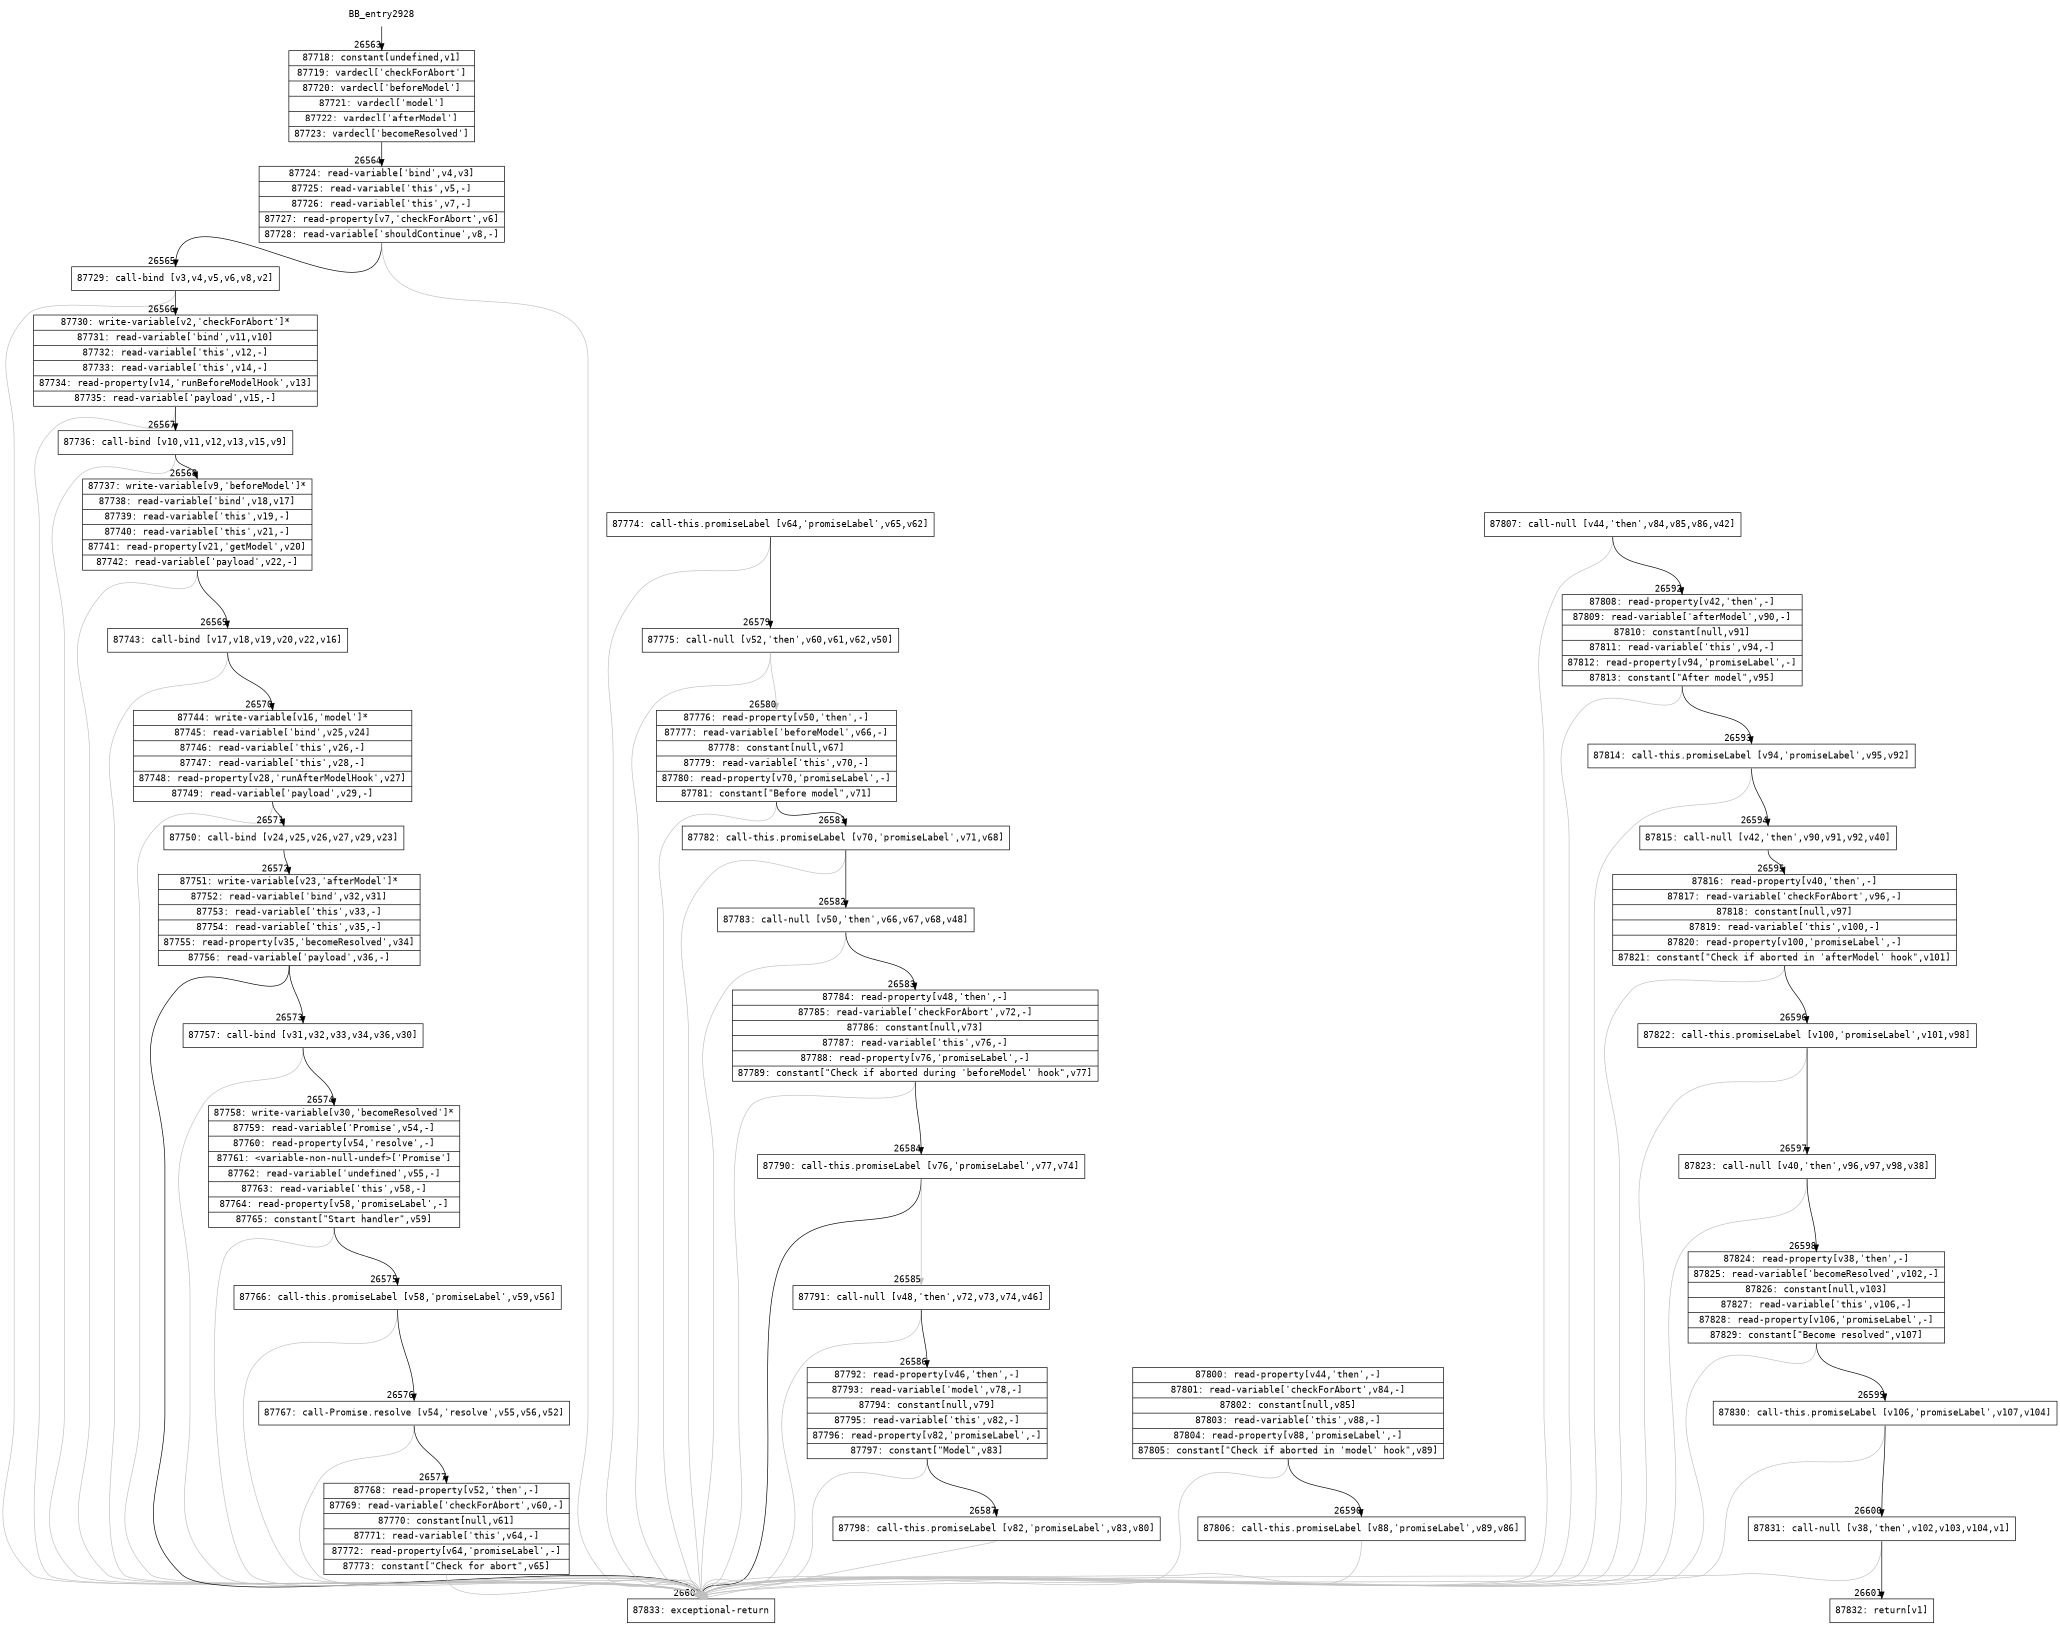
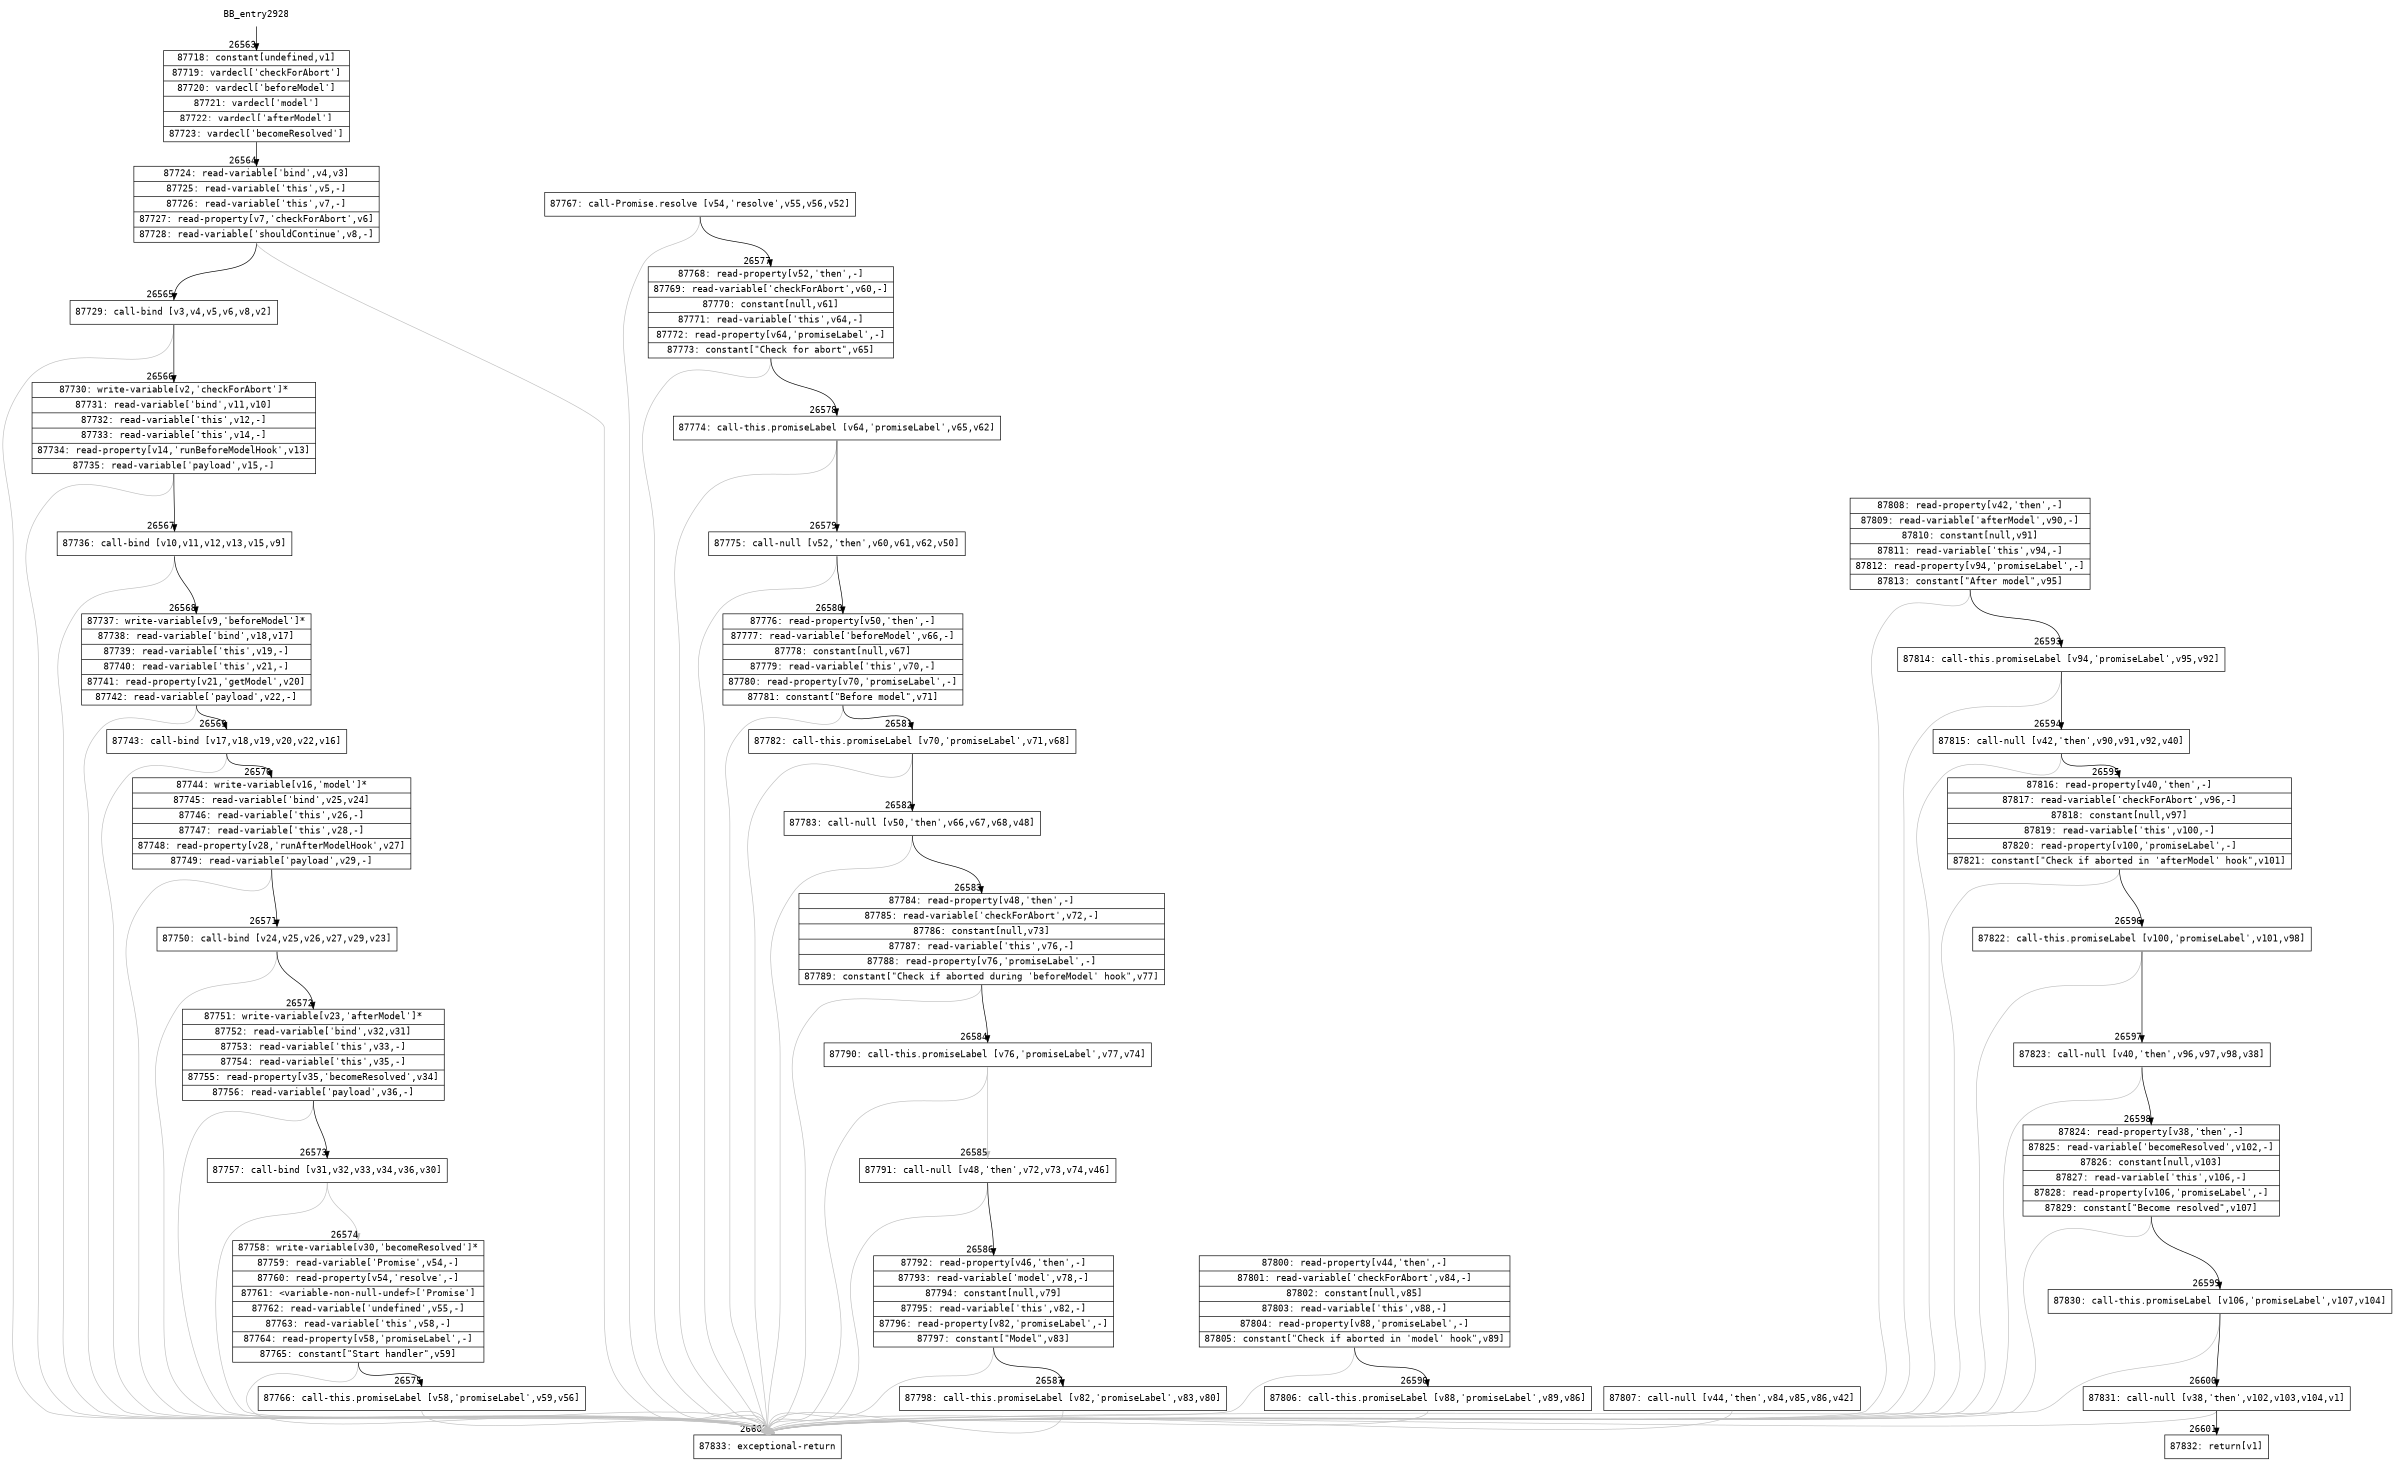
  digraph {
    fontname="DejaVu Sans Mono"
    rankdir=TD
    node [fontname="DejaVu Sans Mono" shape=record]
    edge [fontname="DejaVu Sans Mono" headport=n tailport=s color=gray]
    n1 [label=BB_entry2928 shape=none]
    n2 [label="{87718: constant[undefined,v1]|87719: vardecl['checkForAbort']|87720: vardecl['beforeModel']|87721: vardecl['model']|87722: vardecl['afterModel']|87723: vardecl['becomeResolved']}"]
    n3 [label="{87724: read-variable['bind',v4,v3]|87725: read-variable['this',v5,-]|87726: read-variable['this',v7,-]|87727: read-property[v7,'checkForAbort',v6]|87728: read-variable['shouldContinue',v8,-]}"]
    n4 [label="{87729: call-bind [v3,v4,v5,v6,v8,v2]}"]
    n5 [label="{87833: exceptional-return}"]
    n6 [label="{87730: write-variable[v2,'checkForAbort']*|87731: read-variable['bind',v11,v10]|87732: read-variable['this',v12,-]|87733: read-variable['this',v14,-]|87734: read-property[v14,'runBeforeModelHook',v13]|87735: read-variable['payload',v15,-]}"]
    n7 [label="{87736: call-bind [v10,v11,v12,v13,v15,v9]}"]
    n8 [label="{87737: write-variable[v9,'beforeModel']*|87738: read-variable['bind',v18,v17]|87739: read-variable['this',v19,-]|87740: read-variable['this',v21,-]|87741: read-property[v21,'getModel',v20]|87742: read-variable['payload',v22,-]}"]
    n9 [label="{87743: call-bind [v17,v18,v19,v20,v22,v16]}"]
    n10 [label="{87744: write-variable[v16,'model']*|87745: read-variable['bind',v25,v24]|87746: read-variable['this',v26,-]|87747: read-variable['this',v28,-]|87748: read-property[v28,'runAfterModelHook',v27]|87749: read-variable['payload',v29,-]}"]
    n11 [label="{87750: call-bind [v24,v25,v26,v27,v29,v23]}"]
    n12 [label="{87751: write-variable[v23,'afterModel']*|87752: read-variable['bind',v32,v31]|87753: read-variable['this',v33,-]|87754: read-variable['this',v35,-]|87755: read-property[v35,'becomeResolved',v34]|87756: read-variable['payload',v36,-]}"]
    n13 [label="{87757: call-bind [v31,v32,v33,v34,v36,v30]}"]
    n14 [label="{87758: write-variable[v30,'becomeResolved']*|87759: read-variable['Promise',v54,-]|87760: read-property[v54,'resolve',-]|87761: \<variable-non-null-undef\>['Promise']|87762: read-variable['undefined',v55,-]|87763: read-variable['this',v58,-]|87764: read-property[v58,'promiseLabel',-]|87765: constant[\"Start handler\",v59]}"]
    n15 [label="{87766: call-this.promiseLabel [v58,'promiseLabel',v59,v56]}"]
    n16 [label="{87767: call-Promise.resolve [v54,'resolve',v55,v56,v52]}"]
    n17 [label="{87768: read-property[v52,'then',-]|87769: read-variable['checkForAbort',v60,-]|87770: constant[null,v61]|87771: read-variable['this',v64,-]|87772: read-property[v64,'promiseLabel',-]|87773: constant[\"Check for abort\",v65]}"]
    n18 [label="{87774: call-this.promiseLabel [v64,'promiseLabel',v65,v62]}"]
    n19 [label="{87775: call-null [v52,'then',v60,v61,v62,v50]}"]
    n20 [label="{87776: read-property[v50,'then',-]|87777: read-variable['beforeModel',v66,-]|87778: constant[null,v67]|87779: read-variable['this',v70,-]|87780: read-property[v70,'promiseLabel',-]|87781: constant[\"Before model\",v71]}"]
    n21 [label="{87782: call-this.promiseLabel [v70,'promiseLabel',v71,v68]}"]
    n22 [label="{87783: call-null [v50,'then',v66,v67,v68,v48]}"]
    n23 [label="{87784: read-property[v48,'then',-]|87785: read-variable['checkForAbort',v72,-]|87786: constant[null,v73]|87787: read-variable['this',v76,-]|87788: read-property[v76,'promiseLabel',-]|87789: constant[\"Check if aborted during 'beforeModel' hook\",v77]}"]
    n24 [label="{87790: call-this.promiseLabel [v76,'promiseLabel',v77,v74]}"]
    n25 [label="{87791: call-null [v48,'then',v72,v73,v74,v46]}"]
    n26 [label="{87792: read-property[v46,'then',-]|87793: read-variable['model',v78,-]|87794: constant[null,v79]|87795: read-variable['this',v82,-]|87796: read-property[v82,'promiseLabel',-]|87797: constant[\"Model\",v83]}"]
    n27 [label="{87798: call-this.promiseLabel [v82,'promiseLabel',v83,v80]}"]
    n28 [label="{87800: read-property[v44,'then',-]|87801: read-variable['checkForAbort',v84,-]|87802: constant[null,v85]|87803: read-variable['this',v88,-]|87804: read-property[v88,'promiseLabel',-]|87805: constant[\"Check if aborted in 'model' hook\",v89]}"]
    n29 [label="{87806: call-this.promiseLabel [v88,'promiseLabel',v89,v86]}"]
    n30 [label="{87807: call-null [v44,'then',v84,v85,v86,v42]}"]
    n31 [label="{87808: read-property[v42,'then',-]|87809: read-variable['afterModel',v90,-]|87810: constant[null,v91]|87811: read-variable['this',v94,-]|87812: read-property[v94,'promiseLabel',-]|87813: constant[\"After model\",v95]}"]
    n32 [label="{87814: call-this.promiseLabel [v94,'promiseLabel',v95,v92]}"]
    n33 [label="{87815: call-null [v42,'then',v90,v91,v92,v40]}"]
    n34 [label="{87816: read-property[v40,'then',-]|87817: read-variable['checkForAbort',v96,-]|87818: constant[null,v97]|87819: read-variable['this',v100,-]|87820: read-property[v100,'promiseLabel',-]|87821: constant[\"Check if aborted in 'afterModel' hook\",v101]}"]
    n35 [label="{87822: call-this.promiseLabel [v100,'promiseLabel',v101,v98]}"]
    n36 [label="{87823: call-null [v40,'then',v96,v97,v98,v38]}"]
    n37 [label="{87824: read-property[v38,'then',-]|87825: read-variable['becomeResolved',v102,-]|87826: constant[null,v103]|87827: read-variable['this',v106,-]|87828: read-property[v106,'promiseLabel',-]|87829: constant[\"Become resolved\",v107]}"]
    n38 [label="{87830: call-this.promiseLabel [v106,'promiseLabel',v107,v104]}"]
    n39 [label="{87831: call-null [v38,'then',v102,v103,v104,v1]}"]
    n40 [label="{87832: return[v1]}"]
    n1 -> n2 [headlabel="    26563" color=""]
    n2 -> n3 [headlabel="      26564" color=""]
    n3 -> n4 [headlabel="      26565" color=""]
    n3 -> n5 [headlabel="      26602"]
    n4 -> n5
    n4 -> n6 [headlabel="      26566" color=""]
    n6 -> n5
    n6 -> n7 [headlabel="      26567" color=""]
    n7 -> n5
    n7 -> n8 [headlabel="      26568" color=""]
    n8 -> n5
    n8 -> n9 [headlabel="      26569" color=""]
    n9 -> n5
    n9 -> n10 [headlabel="      26570" color=""]
    n10 -> n5
    n10 -> n11 [headlabel="      26571" color=""]
+   n11 -> n5
    n11 -> n12 [headlabel="      26572" color=""]
-   n12 -> n5 [color=black]
+   n12 -> n5
    n12 -> n13 [headlabel="      26573" color=""]
    n13 -> n5
-   n13 -> n14 [headlabel="      26574" color=""]
+   n13 -> n14 [headlabel="      26574"]
    n14 -> n5
    n14 -> n15 [headlabel="      26575" color=""]
    n15 -> n5
-   n15 -> n16 [headlabel="      26576" color=""]
    n16 -> n5
    n16 -> n17 [headlabel="      26577" color=""]
    n17 -> n5
+   n17 -> n18 [headlabel="      26578" color=""]
    n18 -> n5
    n18 -> n19 [headlabel="      26579" color=""]
    n19 -> n5
-   n19 -> n20 [headlabel="      26580"]
+   n19 -> n20 [headlabel="      26580" color=""]
    n20 -> n5
    n20 -> n21 [headlabel="      26581" color=""]
    n21 -> n5
    n21 -> n22 [headlabel="      26582" color=""]
    n22 -> n5
    n22 -> n23 [headlabel="      26583" color=""]
    n23 -> n5
    n23 -> n24 [headlabel="      26584" color=""]
-   n24 -> n5 [color=black]
+   n24 -> n5
    n24 -> n25 [headlabel="      26585"]
    n25 -> n5
    n25 -> n26 [headlabel="      26586" color=""]
    n26 -> n5
    n26 -> n27 [headlabel="      26587" color=""]
    n27 -> n5
    n28 -> n5
    n28 -> n29 [headlabel="      26590" color=""]
    n29 -> n5
    n30 -> n5
-   n30 -> n31 [headlabel="      26592" color=""]
    n31 -> n5
    n31 -> n32 [headlabel="      26593" color=""]
    n32 -> n5
    n32 -> n33 [headlabel="      26594" color=""]
+   n33 -> n5
    n33 -> n34 [headlabel="      26595" color=""]
    n34 -> n5
    n34 -> n35 [headlabel="      26596" color=""]
    n35 -> n5
    n35 -> n36 [headlabel="      26597" color=""]
    n36 -> n5
    n36 -> n37 [headlabel="      26598" color=""]
    n37 -> n5
    n37 -> n38 [headlabel="      26599" color=""]
    n38 -> n5
    n38 -> n39 [headlabel="      26600" color=""]
    n39 -> n5
    n39 -> n40 [headlabel="      26601" color=""]
  }
